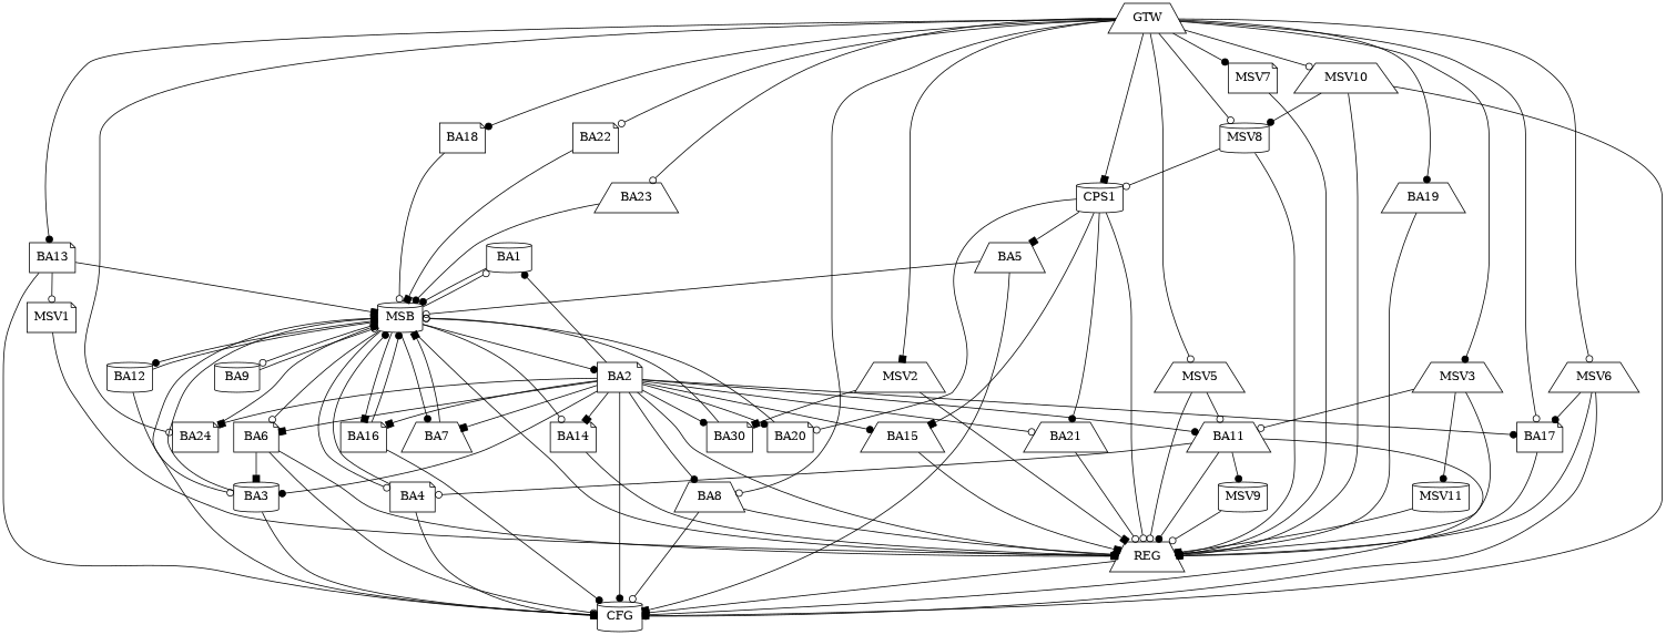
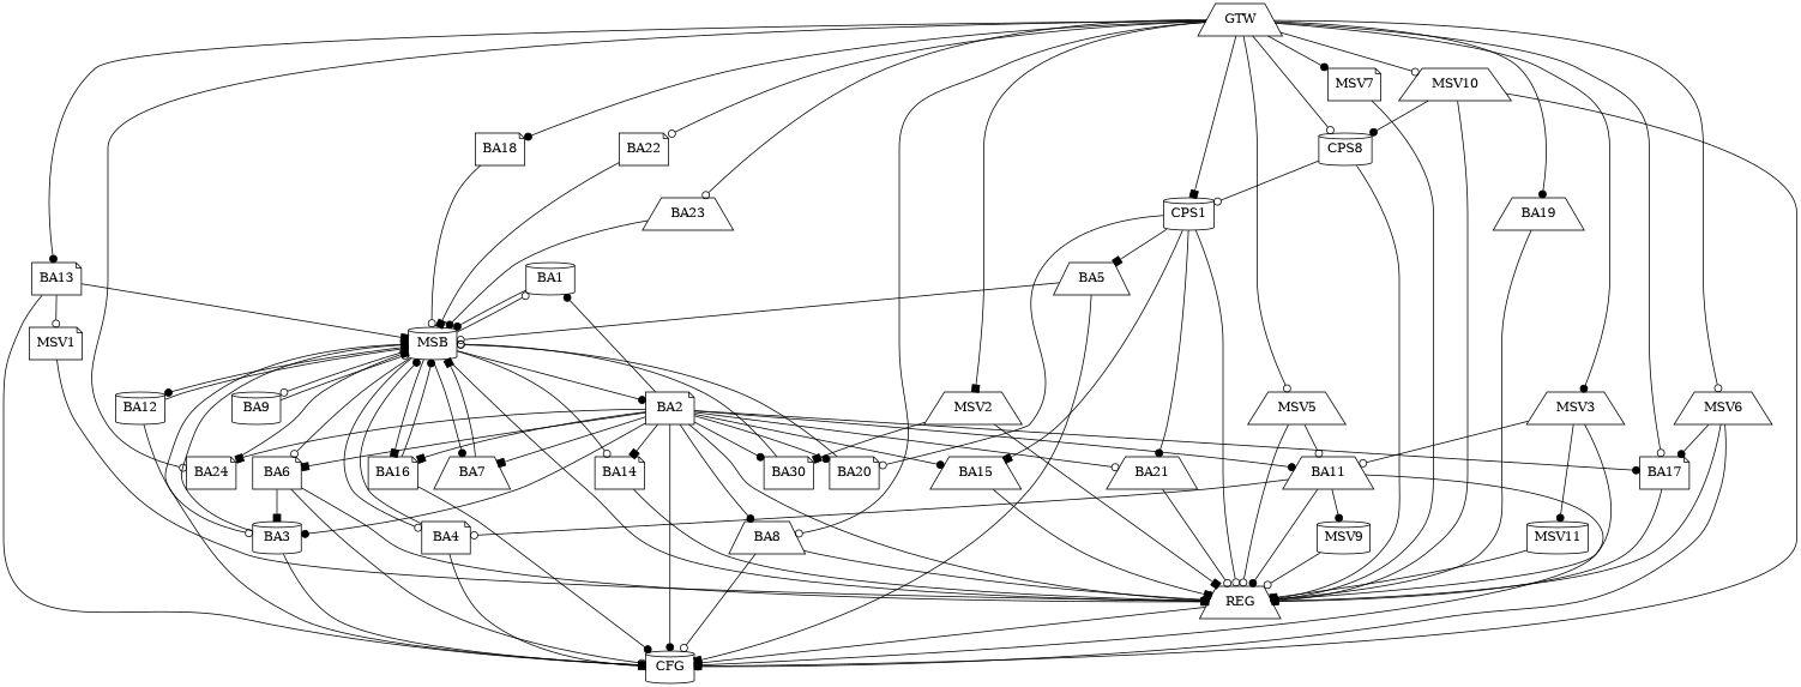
  strict digraph {
    node [shape=trapezium]
    edge [arrowhead=odot]
    n1 [label=BA1 shape=cylinder]
    n2 [label=MSB shape=cylinder]
    n3 [label=BA2 shape=note]
    n4 [label=BA3 shape=cylinder]
    n5 [label=BA6 shape=note]
    n6 [label=BA7]
    n7 [label=BA14 shape=note]
    n8 [label=BA16 shape=note]
    n9 [label=REG]
    n10 [label=BA4 shape=note]
    n11 [label=BA9 shape=cylinder]
    n12 [label=BA12 shape=cylinder]
    n13 [label=BA8]
    n14 [label=BA30 shape=note]
    n15 [label=BA11]
    n16 [label=BA15]
    n17 [label=BA17 shape=note]
    n18 [label=BA20 shape=note]
    n19 [label=BA21]
    n20 [label=BA24 shape=note]
    n21 [label=CFG shape=cylinder]
    n22 [label=MSV9 shape=cylinder]
    n23 [label=BA5]
    n24 [label=BA13 shape=note]
    n25 [label=MSV1 shape=note]
    n26 [label=BA18 shape=note]
    n27 [label=BA19]
    n28 [label=BA22 shape=note]
    n29 [label=BA23]
    n30 [label=CPS1 shape=cylinder]
    n31 [label=GTW]
    n32 [label=MSV2]
    n33 [label=MSV3]
    n34 [label=MSV5]
    n35 [label=MSV6]
    n36 [label=MSV7 shape=note]
-   n37 [label=MSV8 shape=cylinder]
+   n37 [label=CPS8 shape=cylinder]
    n38 [label=MSV10]
    n39 [label=MSV11 shape=cylinder]
    n1 -> n2 [arrowhead=dot]
    n2 -> n1
    n2 -> n3 [arrowhead=dot]
    n2 -> n4
    n2 -> n5
    n2 -> n6 [arrowhead=dot]
    n2 -> n7
    n2 -> n8 [arrowhead=box]
    n2 -> n9 [arrowhead=box]
    n2 -> n10
    n2 -> n11
    n2 -> n12 [arrowhead=dot]
    n3 -> n1 [arrowhead=dot]
    n3 -> n4 [arrowhead=dot]
    n3 -> n5 [arrowhead=box]
    n3 -> n6 [arrowhead=box]
    n3 -> n7 [arrowhead=box]
    n3 -> n8 [arrowhead=box]
    n3 -> n9 [arrowhead=dot]
    n3 -> n13 [arrowhead=dot]
    n3 -> n14 [arrowhead=dot]
    n3 -> n15 [arrowhead=dot]
    n3 -> n16 [arrowhead=dot]
    n3 -> n17 [arrowhead=dot]
    n3 -> n18 [arrowhead=dot]
    n3 -> n19
    n3 -> n20 [arrowhead=box]
    n3 -> n21 [arrowhead=dot]
    n4 -> n2 [arrowhead=box]
    n4 -> n21
    n5 -> n4 [arrowhead=box]
    n5 -> n9 [arrowhead=box]
    n5 -> n21
    n6 -> n2 [arrowhead=box]
    n7 -> n9 [arrowhead=box]
    n8 -> n2 [arrowhead=dot]
    n8 -> n21 [arrowhead=dot]
    n9 -> n21 [arrowhead=dot]
    n10 -> n2 [arrowhead=dot]
    n10 -> n21 [arrowhead=box]
    n11 -> n2
    n12 -> n2 [arrowhead=dot]
    n12 -> n21
    n13 -> n9
    n13 -> n21
    n14 -> n2
    n15 -> n9 [arrowhead=dot]
    n15 -> n10
    n15 -> n21
    n15 -> n22 [arrowhead=dot]
    n16 -> n9 [arrowhead=box]
    n17 -> n9
    n18 -> n2
    n19 -> n9
    n20 -> n2 [arrowhead=box]
    n22 -> n9
    n23 -> n2
    n23 -> n21 [arrowhead=box]
    n24 -> n2 [arrowhead=box]
    n24 -> n21 [arrowhead=box]
    n24 -> n25
    n25 -> n9 [arrowhead=dot]
    n26 -> n2
    n27 -> n9
    n28 -> n2 [arrowhead=box]
    n29 -> n2 [arrowhead=dot]
    n30 -> n9
    n30 -> n16 [arrowhead=box]
    n30 -> n18
    n30 -> n19 [arrowhead=dot]
    n30 -> n23 [arrowhead=box]
    n31 -> n13
    n31 -> n17
    n31 -> n20
    n31 -> n24 [arrowhead=dot]
    n31 -> n26 [arrowhead=dot]
    n31 -> n27 [arrowhead=dot]
    n31 -> n28
    n31 -> n29
    n31 -> n30 [arrowhead=box]
    n31 -> n32 [arrowhead=box]
    n31 -> n33 [arrowhead=dot]
    n31 -> n34
    n31 -> n35
    n31 -> n36 [arrowhead=dot]
    n31 -> n37
    n31 -> n38
    n32 -> n9 [arrowhead=box]
    n32 -> n14 [arrowhead=box]
    n33 -> n9 [arrowhead=dot]
    n33 -> n15
    n33 -> n39 [arrowhead=dot]
    n34 -> n9
    n34 -> n15
    n35 -> n9 [arrowhead=box]
    n35 -> n17 [arrowhead=dot]
    n35 -> n21 [arrowhead=dot]
    n36 -> n9
    n37 -> n9 [arrowhead=dot]
    n37 -> n30
    n38 -> n9 [arrowhead=dot]
    n38 -> n21 [arrowhead=box]
    n38 -> n37 [arrowhead=dot]
    n39 -> n9 [arrowhead=box]
  }
